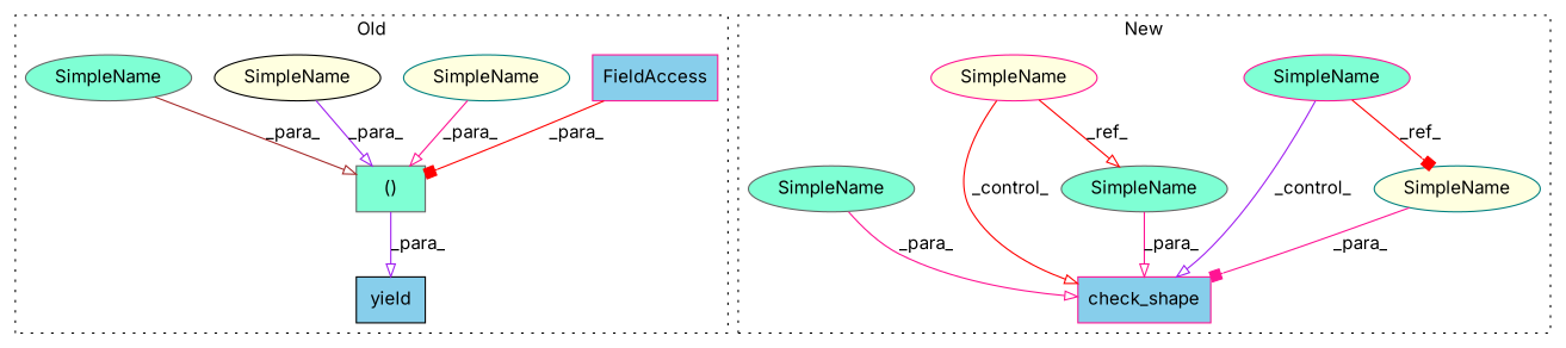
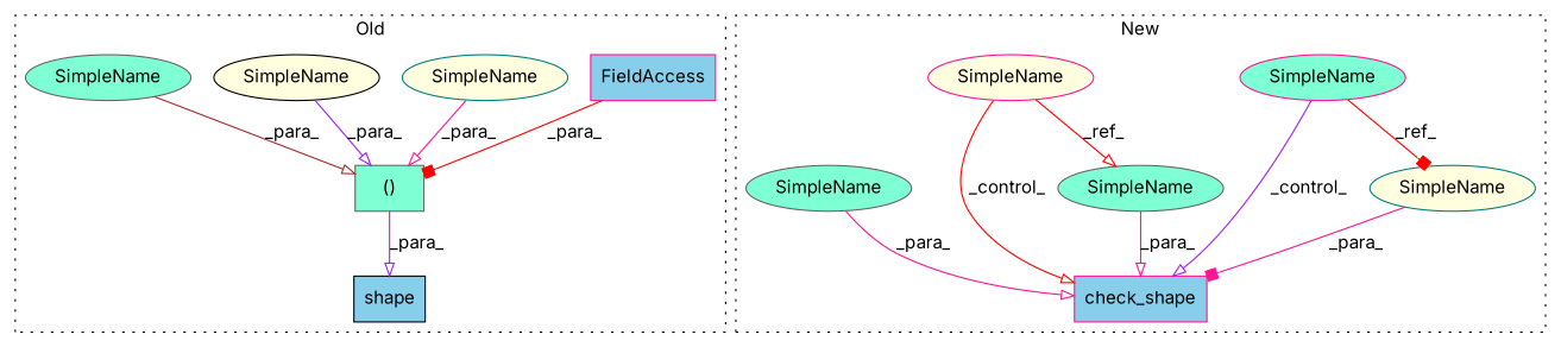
  digraph {
    fontname=Inter
    node [a=42 l=2 s=3491 shape=ellipse style=filled fillcolor=aquamarine color=gray40 fontname=Inter]
    edge [color=red arrowhead=onormal fontname=Inter]
-   n1 [a=112 l=22 label=yield s=3469 shape=box fillcolor=skyblue color=black]
+   n1 [a=112 l=22 label=shape s=3469 shape=box fillcolor=skyblue color=black]
    n2 [a=106 l=90 label="()" shape=box]
    n3 [a=22 l=11 label=FieldAccess shape=box fillcolor=skyblue color=deeppink]
    n4 [label=SimpleName s=3530 fillcolor=lightyellow color=teal]
    n5 [l=4 label=SimpleName s=3577 fillcolor=lightyellow color=black]
    n6 [label=SimpleName s=3545]
    n7 [a=32 l="12,1" label=check_shape s="3720,3756" shape=box fillcolor=skyblue color=deeppink]
    n8 [label=SimpleName s=3290 color=deeppink]
    n9 [l=4 label=SimpleName s=3384 fillcolor=lightyellow color=deeppink]
    n10 [l=4 label=SimpleName s=3746]
    n11 [label=SimpleName s=3738 fillcolor=lightyellow color=teal]
    n12 [label=SimpleName s=3735]
    subgraph cluster_1 {
      label=Old
      style=dotted
      n1
      n2
      n3
      n4
      n5
      n6
    }
    subgraph cluster_2 {
      label=New
      style=dotted
      n7
      n8
      n9
      n10
      n11
      n12
    }
    n2 -> n1 [label=_para_ color=purple]
    n3 -> n2 [label=_para_ arrowhead=box]
    n4 -> n2 [label=_para_ color=deeppink]
    n5 -> n2 [label=_para_ color=purple]
    n6 -> n2 [label=_para_ color=brown]
    n8 -> n7 [label=_control_ color=purple]
    n8 -> n11 [label=_ref_ arrowhead=box]
    n9 -> n7 [label=_control_]
    n9 -> n10 [label=_ref_]
    n10 -> n7 [label=_para_ color=deeppink]
    n11 -> n7 [label=_para_ color=deeppink arrowhead=box]
    n12 -> n7 [label=_para_ color=deeppink]
  }
